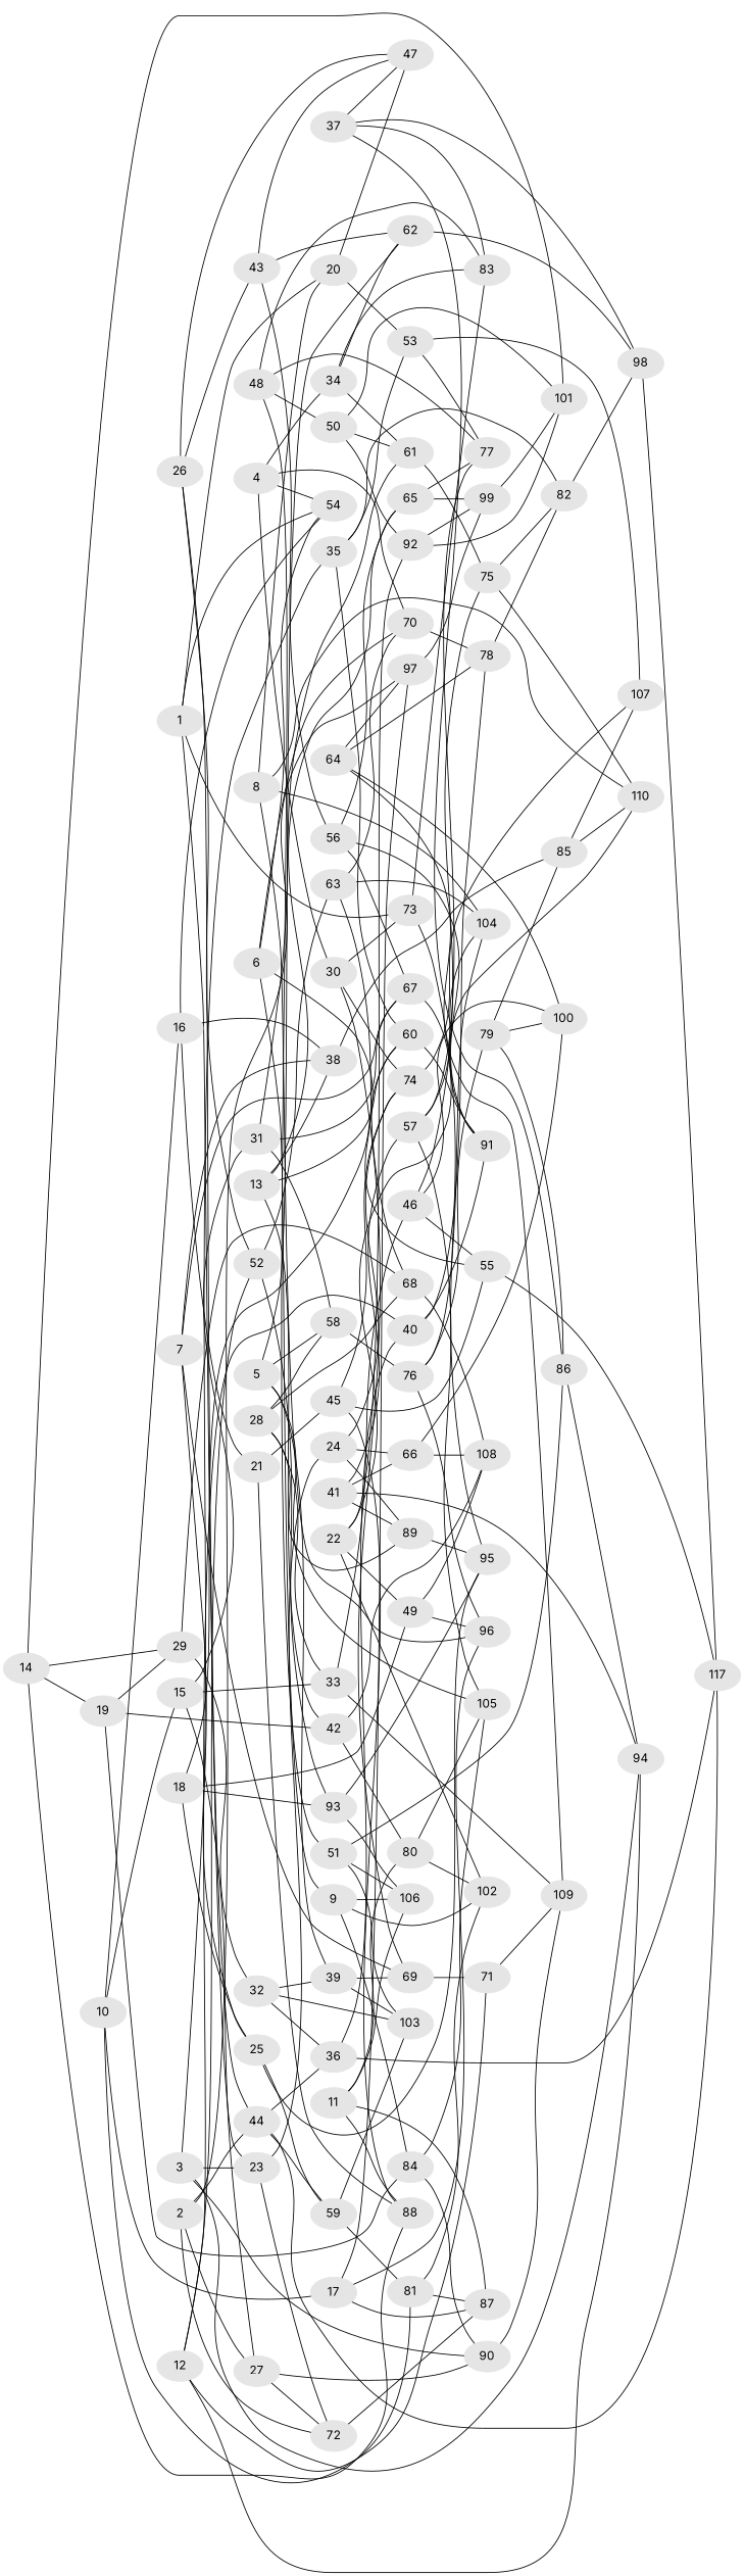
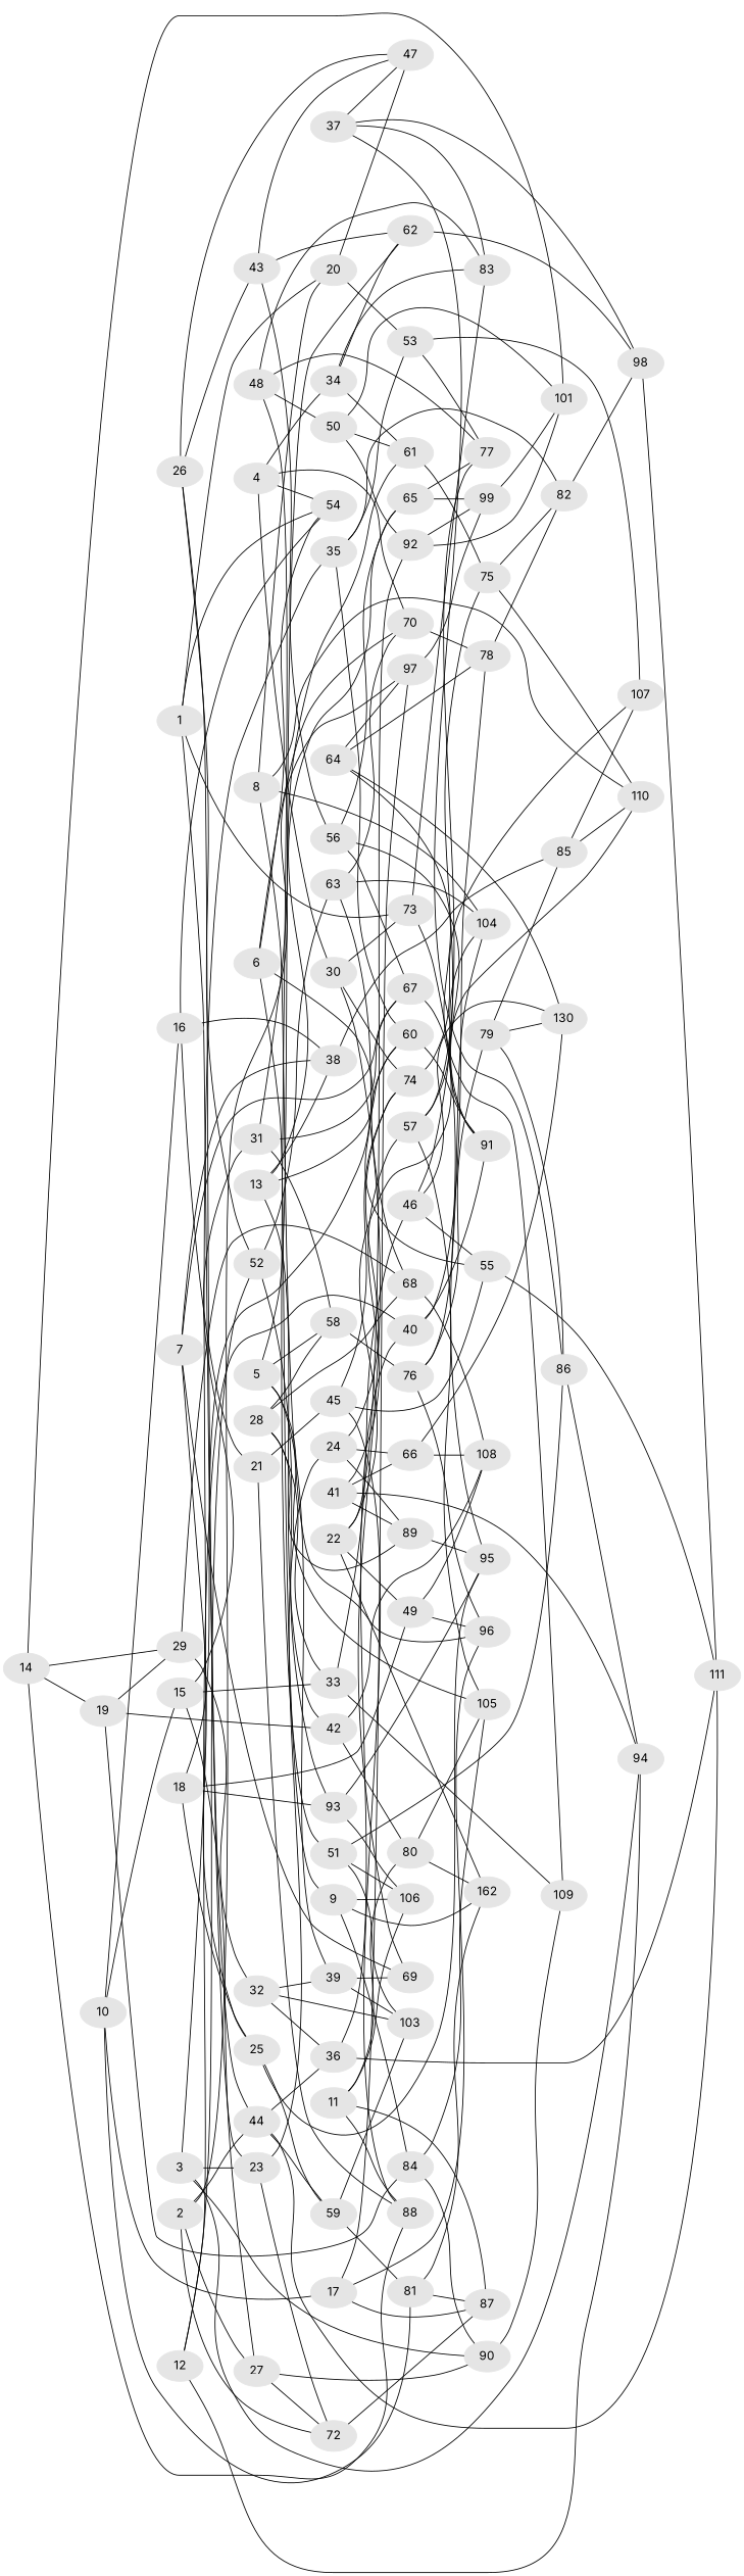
  graph {
    fontname=Inter
    rankdir=LR
    node [color=gray90 fontname=Inter style=filled]
    edge [fontname=Inter]
    1
    20
    23
    54
    73
    47
    53
    72
    24
    95
    83
    2
    27
    44
    97
    90
    36
    59
-   111 [label=117]
+   111
    87
    99
    3
    35
    94
    60
    82
    109
    4
    30
    34
    70
    69
    74
    62
    61
    78
    5
    39
    58
    105
    103
    76
    98
    6
    9
    55
    84
-   102
+   102 [label=162]
    106
    7
    25
    38
    67
    85
    91
-   71
    8
    96
    104
    110
    10
    15
    16
    17
    81
    31
    33
    21
    11
    80
    88
    12
    40
    52
    93
    63
    13
    42
    65
    108
    77
    14
    19
    29
    101
    68
    32
    46
    45
    18
    49
    107
    22
    92
    66
    89
-   100
+   100 [label=130]
    26
    43
    56
    28
    75
    37
    86
    41
    57
    48
    50
    51
    79
    64
    1 -- 20
    1 -- 23
    1 -- 54
    1 -- 73
    20 -- 47
    20 -- 53
    23 -- 72
    23 -- 24
    73 -- 95
    73 -- 83
    53 -- 77
    53 -- 107
    72 -- 87
    24 -- 74
    24 -- 66
    24 -- 89
    2 -- 72
    2 -- 27
    2 -- 44
    2 -- 97
    27 -- 72
    27 -- 90
    44 -- 36
    44 -- 59
    44 -- 111
    97 -- 99
    90 -- 109
    36 -- 111
    36 -- 40
    59 -- 103
    59 -- 81
    99 -- 101
    3 -- 23
    3 -- 90
    3 -- 35
    3 -- 94
    35 -- 53
    35 -- 60
    35 -- 82
    60 -- 91
    82 -- 98
    4 -- 54
    4 -- 30
    4 -- 34
    4 -- 70
    30 -- 73
    30 -- 69
    30 -- 74
    34 -- 83
    34 -- 62
    34 -- 61
    70 -- 78
-   69 -- 71
    74 -- 107
    62 -- 98
    61 -- 75
    78 -- 82
    5 -- 62
    5 -- 39
    5 -- 58
    5 -- 105
    39 -- 69
    39 -- 103
    58 -- 76
    76 -- 96
    76 -- 104
    76 -- 79
    98 -- 111
    6 -- 54
    6 -- 70
    6 -- 9
    6 -- 55
    9 -- 84
    9 -- 102
    9 -- 106
    55 -- 111
    84 -- 90
    84 -- 105
    7 -- 69
    7 -- 25
    7 -- 38
    7 -- 67
    25 -- 95
    25 -- 59
    38 -- 85
    67 -- 91
    85 -- 110
    85 -- 107
-   71 -- 109
    8 -- 20
    8 -- 96
    8 -- 104
    8 -- 110
    10 -- 15
    10 -- 16
    10 -- 17
    10 -- 81
    15 -- 27
    15 -- 31
    15 -- 33
    16 -- 54
    16 -- 38
    16 -- 21
    17 -- 97
    17 -- 87
    17 -- 96
    81 -- 87
    81 -- 102
    31 -- 61
    31 -- 58
    31 -- 67
    33 -- 109
    33 -- 46
    21 -- 88
    21 -- 45
    11 -- 87
    11 -- 106
    11 -- 80
    11 -- 88
    80 -- 105
    80 -- 102
    12 -- 94
-   12 -- 71
    12 -- 40
    12 -- 52
    40 -- 78
    40 -- 91
    52 -- 93
    52 -- 63
    93 -- 95
    93 -- 106
    63 -- 70
    63 -- 104
    63 -- 68
    13 -- 60
    13 -- 38
    13 -- 42
    13 -- 65
    42 -- 80
    42 -- 108
    65 -- 99
    65 -- 77
    14 -- 88
    14 -- 19
    14 -- 29
    14 -- 101
    19 -- 84
    19 -- 42
    19 -- 29
    29 -- 68
    29 -- 32
    68 -- 108
    32 -- 36
    32 -- 39
    32 -- 103
    46 -- 55
    46 -- 100
    46 -- 75
    45 -- 74
    45 -- 55
    45 -- 88
    18 -- 60
    18 -- 25
    18 -- 93
    18 -- 49
    49 -- 96
    49 -- 108
    22 -- 102
    22 -- 110
    22 -- 49
    22 -- 92
    92 -- 99
    92 -- 101
    66 -- 108
    66 -- 100
    89 -- 95
    26 -- 47
    26 -- 44
    26 -- 52
    26 -- 43
    43 -- 47
    43 -- 62
    43 -- 56
    56 -- 67
    56 -- 91
    56 -- 65
    28 -- 58
    28 -- 33
    28 -- 68
    28 -- 89
    75 -- 82
    75 -- 110
    37 -- 47
    37 -- 83
    37 -- 98
    37 -- 86
    86 -- 94
    41 -- 94
    41 -- 66
    41 -- 89
    41 -- 57
    57 -- 105
    57 -- 104
    57 -- 77
    48 -- 83
    48 -- 77
    48 -- 50
    48 -- 51
    50 -- 61
    50 -- 101
    50 -- 92
    51 -- 103
    51 -- 106
    51 -- 86
    79 -- 85
    79 -- 100
    79 -- 86
    64 -- 97
    64 -- 109
    64 -- 78
    64 -- 100
  }
